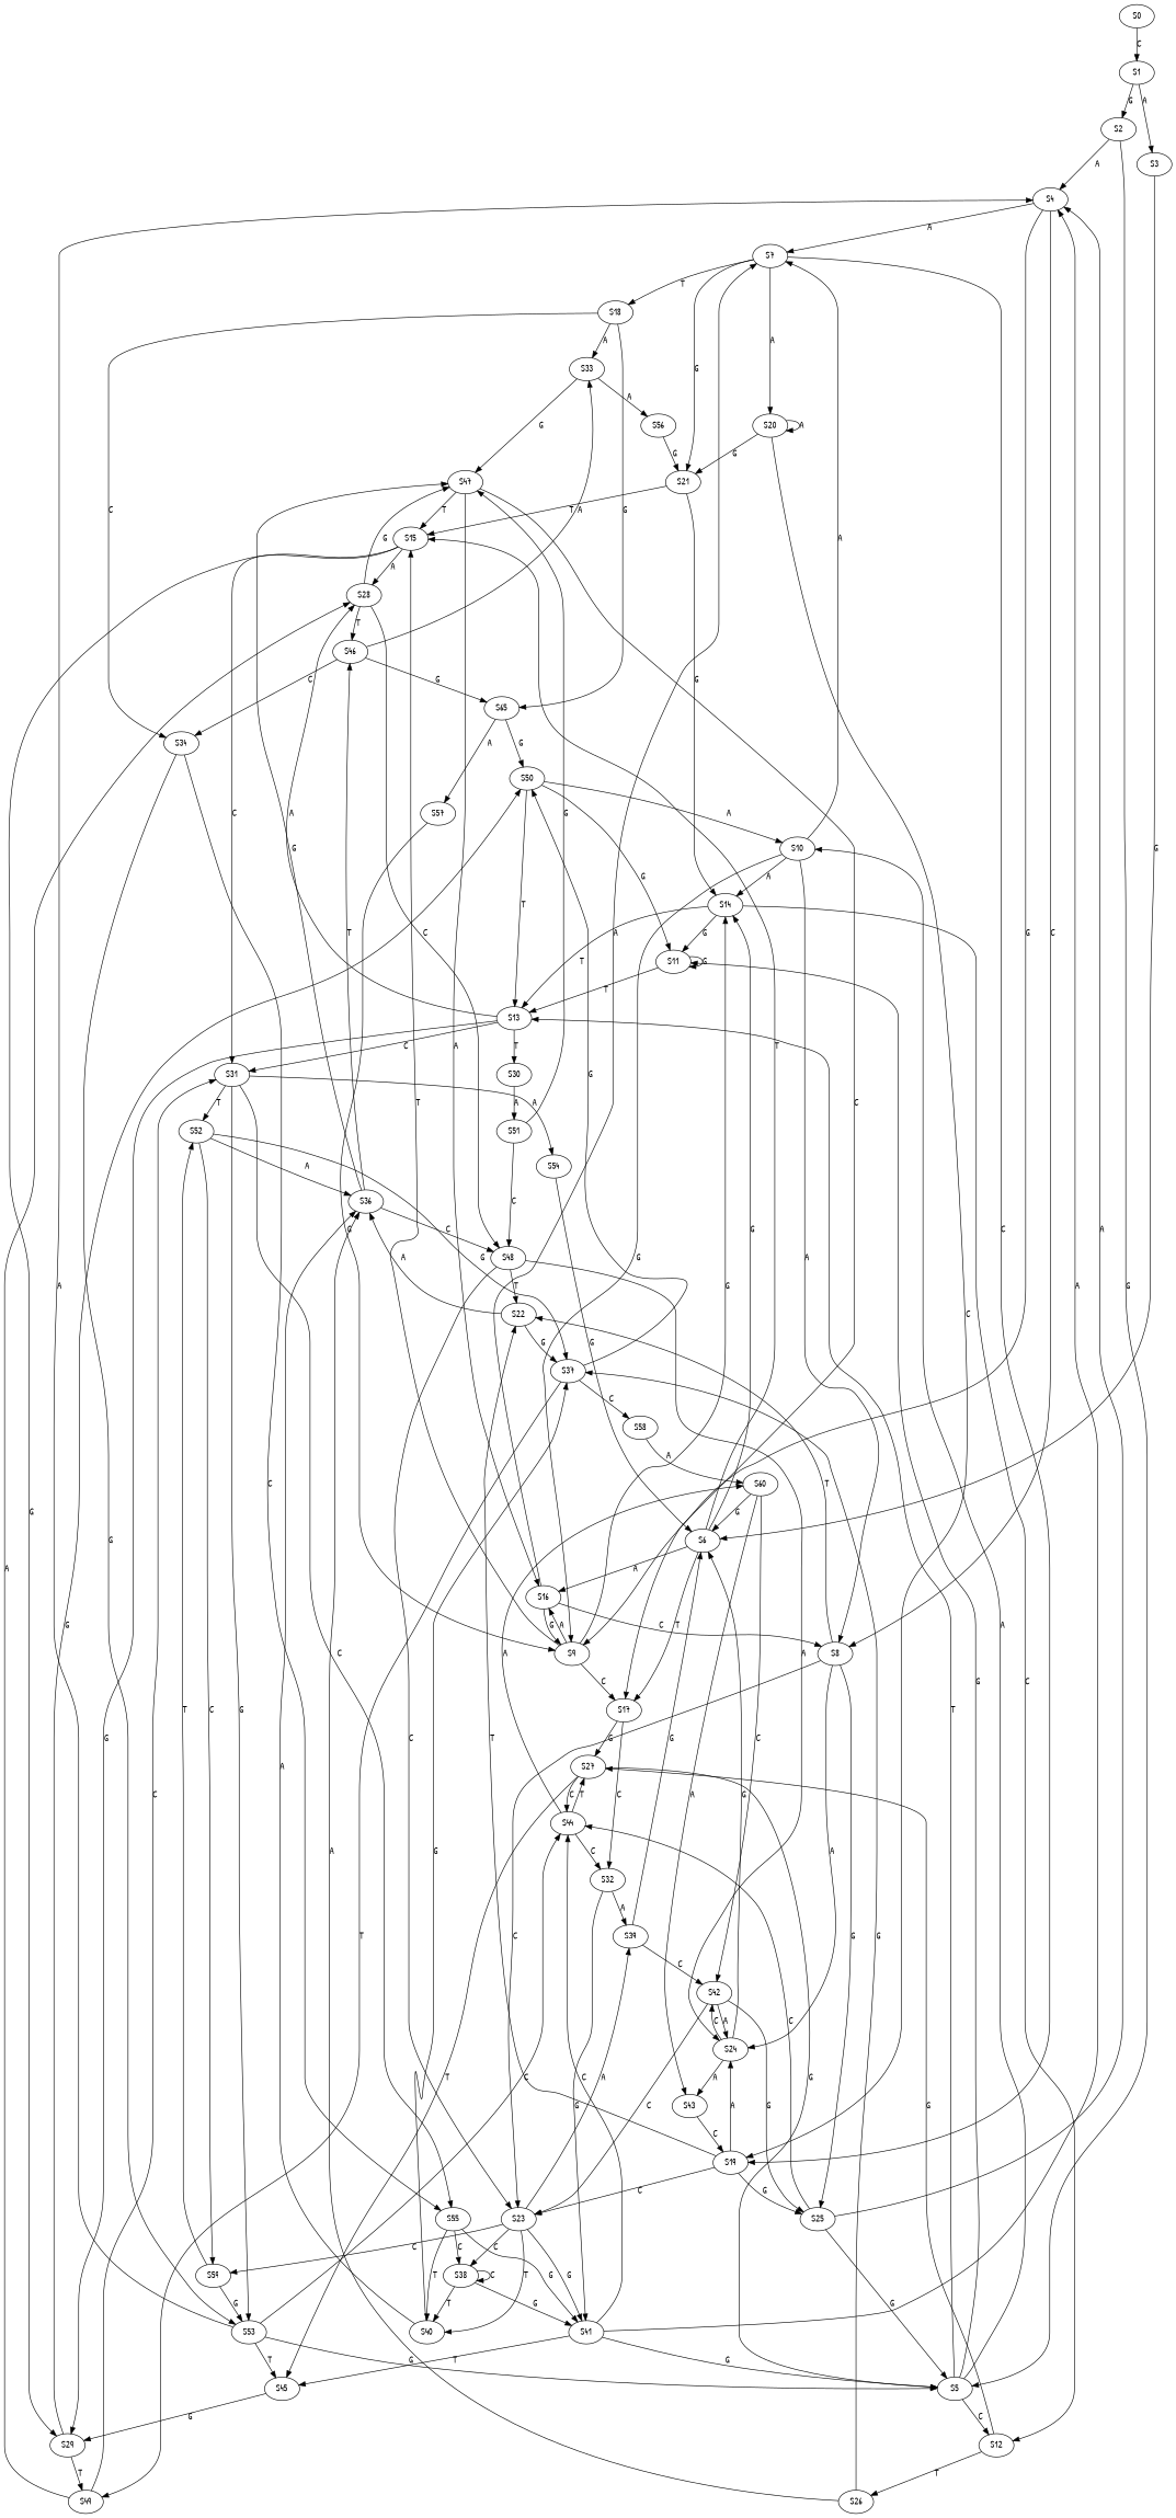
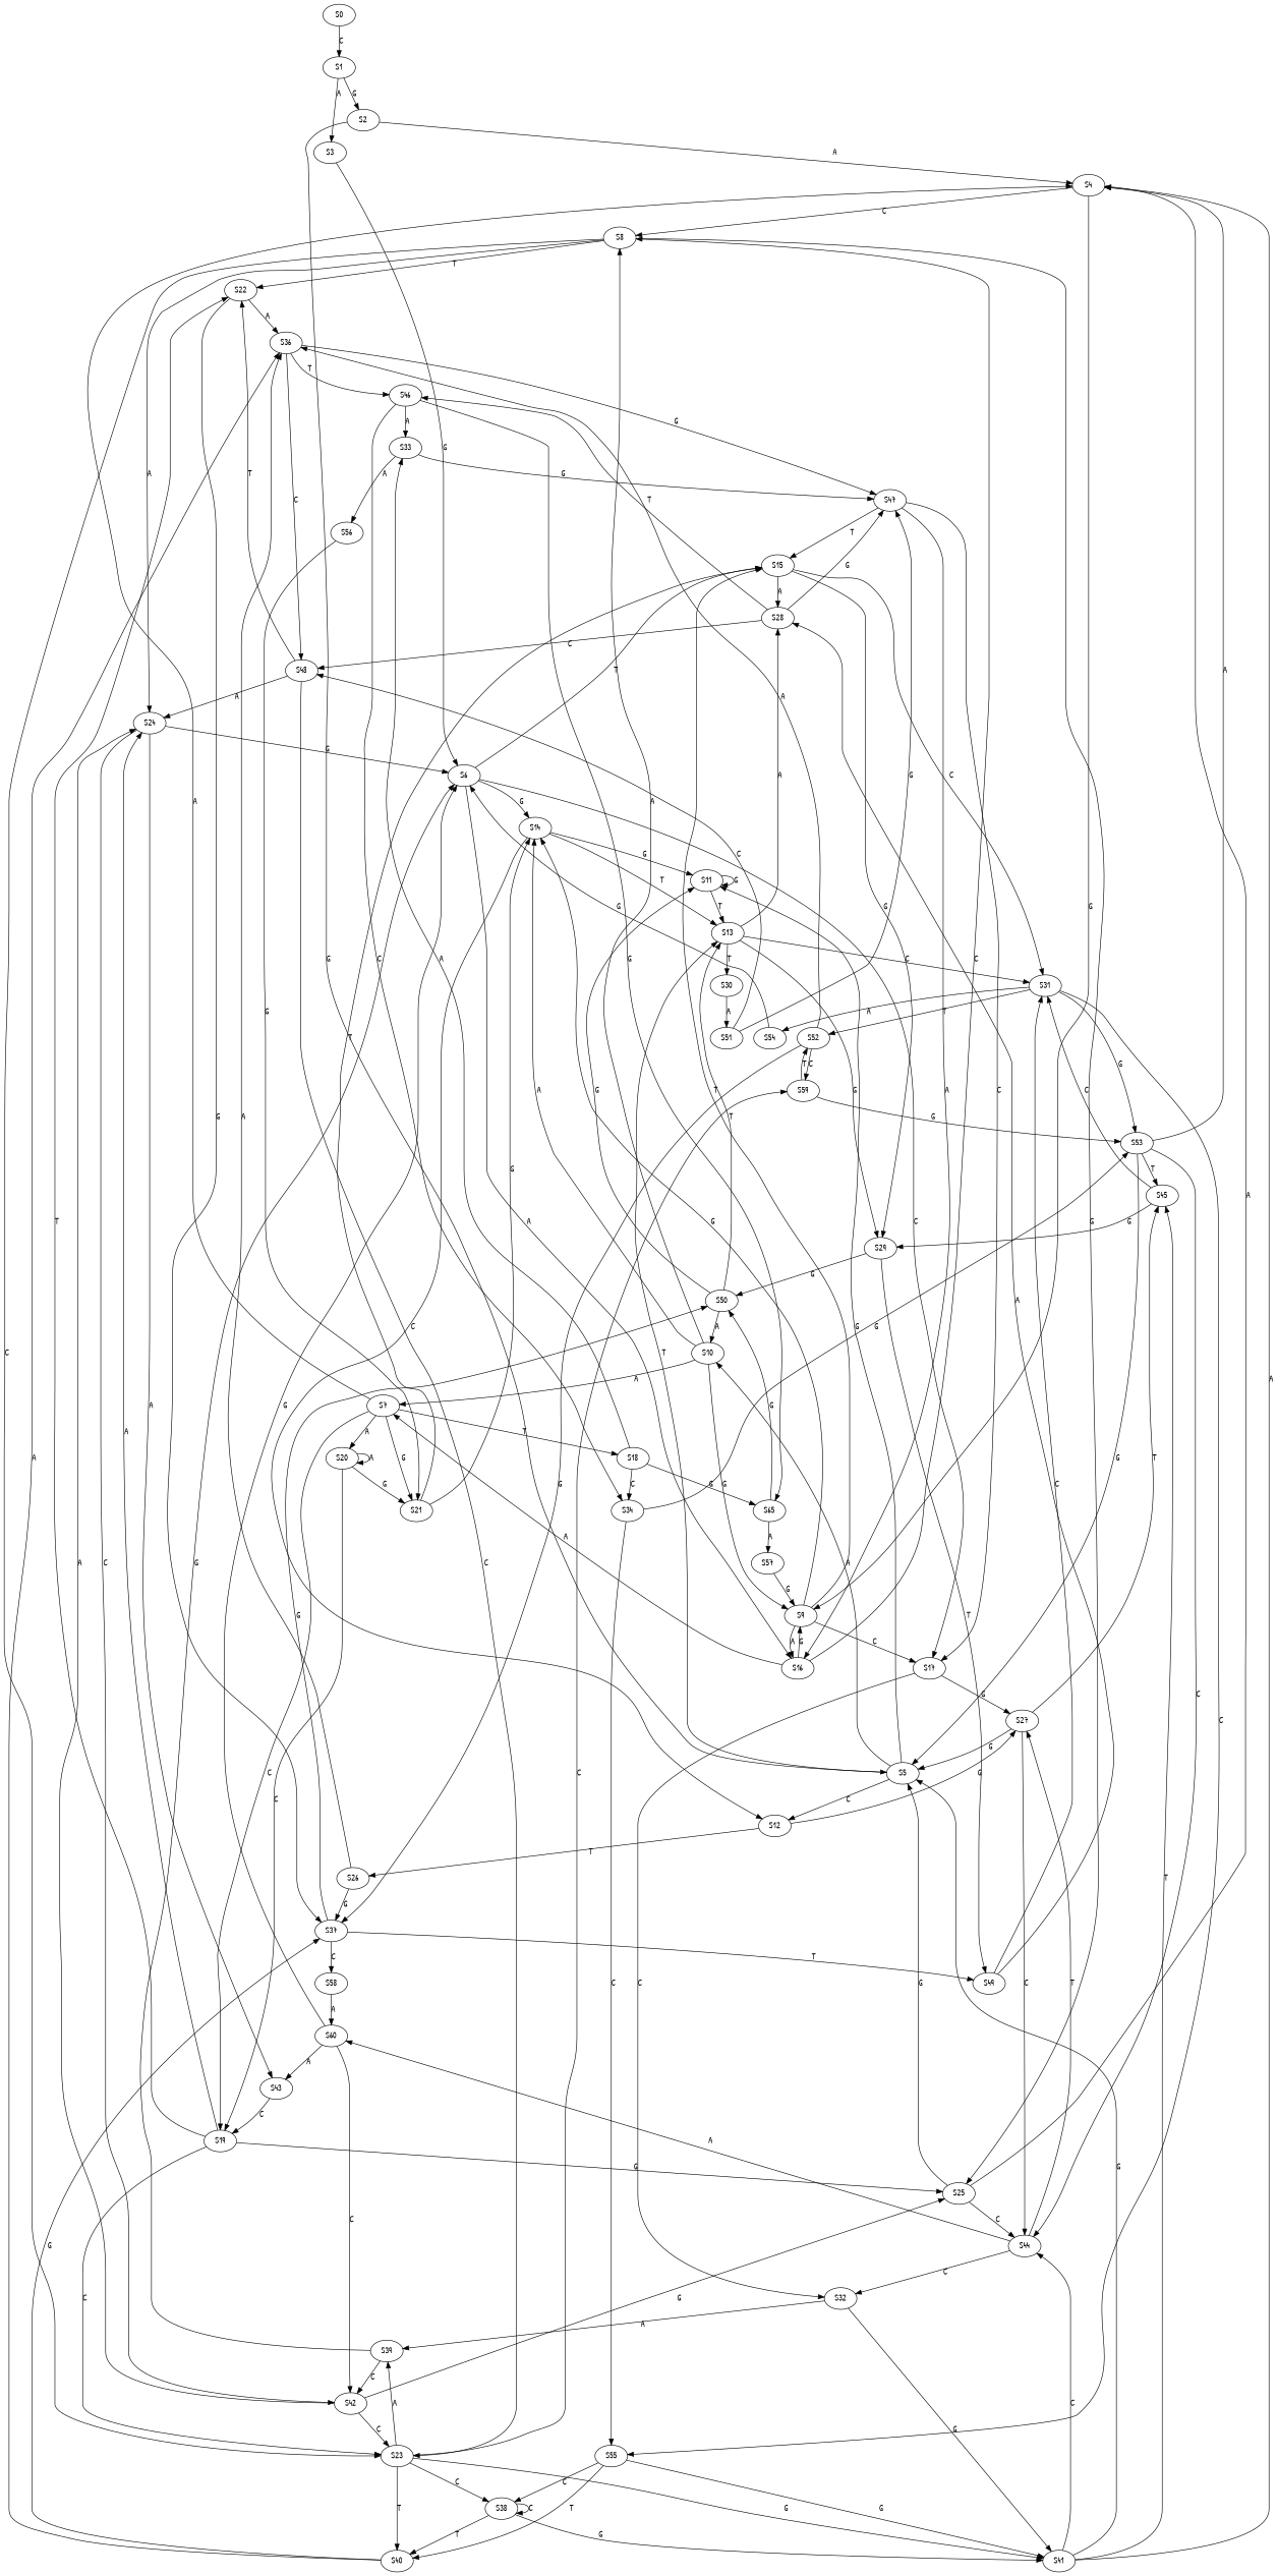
  strict digraph {
    fontname="Patrick Hand"
    node [fontname="Patrick Hand"]
    edge [fontname="Patrick Hand"]
    S0
    S1
    S2
    S3
    S4
    S5
    S6
    S7
    S8
    S9
    S10
    S11
    S12
    S13
    S14
    S15
    S16
    S17
    S18
    S19
    S20
    S21
    S22
    S23
    S24
    S25
    S26
    S27
    S28
    S29
    S30
    S31
    S32
    S33
    S34
    n36 [label=S65]
    S36
    S37
    S38
    S39
    S40
    S41
    S59
    S42
    S43
    S44
    S45
    S46
    S47
    S48
    S49
    S50
    S51
    S52
    S53
    S54
    S55
    S56
    S57
    S58
    S60
    S0 -> S1 [label=C]
    S1 -> S2 [label=G]
    S1 -> S3 [label=A]
    S2 -> S4 [label=A]
    S2 -> S5 [label=G]
    S3 -> S6 [label=G]
-   S4 -> S7 [label=A]
+   S7 -> S4 [label=A]
    S4 -> S8 [label=C]
    S4 -> S9 [label=G]
    S5 -> S10 [label=A]
    S5 -> S11 [label=G]
    S5 -> S12 [label=C]
    S5 -> S13 [label=T]
    S6 -> S14 [label=G]
    S6 -> S15 [label=T]
    S6 -> S16 [label=A]
-   S6 -> S17 [label=T]
+   S6 -> S17 [label=C]
    S7 -> S18 [label=T]
    S7 -> S19 [label=C]
    S7 -> S20 [label=A]
    S7 -> S21 [label=G]
    S8 -> S22 [label=T]
    S8 -> S23 [label=C]
    S8 -> S24 [label=A]
    S8 -> S25 [label=G]
    S9 -> S14 [label=G]
    S9 -> S15 [label=T]
    S9 -> S16 [label=A]
    S9 -> S17 [label=C]
    S10 -> S7 [label=A]
    S10 -> S8 [label=A]
    S10 -> S9 [label=G]
    S10 -> S14 [label=A]
    S11 -> S11 [label=G]
    S11 -> S13 [label=T]
    S12 -> S26 [label=T]
    S12 -> S27 [label=G]
    S13 -> S28 [label=A]
    S13 -> S29 [label=G]
    S13 -> S30 [label=T]
    S13 -> S31 [label=C]
    S14 -> S11 [label=G]
    S14 -> S12 [label=C]
    S14 -> S13 [label=T]
    S15 -> S28 [label=A]
    S15 -> S29 [label=G]
    S15 -> S31 [label=C]
    S16 -> S7 [label=A]
    S16 -> S8 [label=C]
    S16 -> S9 [label=G]
    S17 -> S27 [label=G]
    S17 -> S32 [label=C]
    S18 -> S33 [label=A]
    S18 -> S34 [label=C]
    S18 -> n36 [label=G]
    S19 -> S22 [label=T]
    S19 -> S23 [label=C]
    S19 -> S24 [label=A]
    S19 -> S25 [label=G]
    S20 -> S19 [label=C]
    S20 -> S20 [label=A]
    S20 -> S21 [label=G]
    S21 -> S14 [label=G]
    S21 -> S15 [label=T]
    S22 -> S36 [label=A]
    S22 -> S37 [label=G]
    S23 -> S38 [label=C]
    S23 -> S39 [label=A]
    S23 -> S40 [label=T]
    S23 -> S41 [label=G]
    S23 -> S59 [label=C]
    S24 -> S6 [label=G]
    S24 -> S42 [label=C]
    S24 -> S43 [label=A]
    S25 -> S4 [label=A]
    S25 -> S5 [label=G]
    S25 -> S44 [label=C]
    S26 -> S36 [label=A]
    S26 -> S37 [label=G]
    S27 -> S5 [label=G]
    S27 -> S44 [label=C]
    S27 -> S45 [label=T]
    S28 -> S46 [label=T]
    S28 -> S47 [label=G]
    S28 -> S48 [label=C]
    S29 -> S49 [label=T]
    S29 -> S50 [label=G]
    S30 -> S51 [label=A]
    S31 -> S52 [label=T]
    S31 -> S53 [label=G]
    S31 -> S54 [label=A]
    S31 -> S55 [label=C]
    S32 -> S39 [label=A]
    S32 -> S41 [label=G]
    S33 -> S47 [label=G]
    S33 -> S56 [label=A]
    S34 -> S53 [label=G]
    S34 -> S55 [label=C]
    n36 -> S50 [label=G]
    n36 -> S57 [label=A]
    S36 -> S46 [label=T]
    S36 -> S47 [label=G]
    S36 -> S48 [label=C]
    S37 -> S49 [label=T]
    S37 -> S50 [label=G]
    S37 -> S58 [label=C]
    S38 -> S38 [label=C]
    S38 -> S40 [label=T]
    S38 -> S41 [label=G]
    S39 -> S6 [label=G]
    S39 -> S42 [label=C]
    S40 -> S36 [label=A]
    S40 -> S37 [label=G]
    S41 -> S4 [label=A]
    S41 -> S5 [label=G]
    S41 -> S44 [label=C]
    S41 -> S45 [label=T]
    S59 -> S52 [label=T]
    S59 -> S53 [label=G]
    S42 -> S23 [label=C]
    S42 -> S24 [label=A]
    S42 -> S25 [label=G]
    S43 -> S19 [label=C]
    S44 -> S27 [label=T]
    S44 -> S32 [label=C]
    S44 -> S60 [label=A]
    S45 -> S29 [label=G]
+   S45 -> S31 [label=C]
    S46 -> S33 [label=A]
    S46 -> S34 [label=C]
    S46 -> n36 [label=G]
    S47 -> S15 [label=T]
    S47 -> S16 [label=A]
    S47 -> S17 [label=C]
    S48 -> S22 [label=T]
    S48 -> S23 [label=C]
    S48 -> S24 [label=A]
    S49 -> S28 [label=A]
    S49 -> S31 [label=C]
    S50 -> S10 [label=A]
    S50 -> S11 [label=G]
    S50 -> S13 [label=T]
    S51 -> S47 [label=G]
    S51 -> S48 [label=C]
    S52 -> S36 [label=A]
    S52 -> S37 [label=G]
    S52 -> S59 [label=C]
    S53 -> S4 [label=A]
    S53 -> S5 [label=G]
    S53 -> S44 [label=C]
    S53 -> S45 [label=T]
    S54 -> S6 [label=G]
    S55 -> S38 [label=C]
    S55 -> S40 [label=T]
    S55 -> S41 [label=G]
    S56 -> S21 [label=G]
    S57 -> S9 [label=G]
    S58 -> S60 [label=A]
    S60 -> S6 [label=G]
    S60 -> S42 [label=C]
    S60 -> S43 [label=A]
  }
